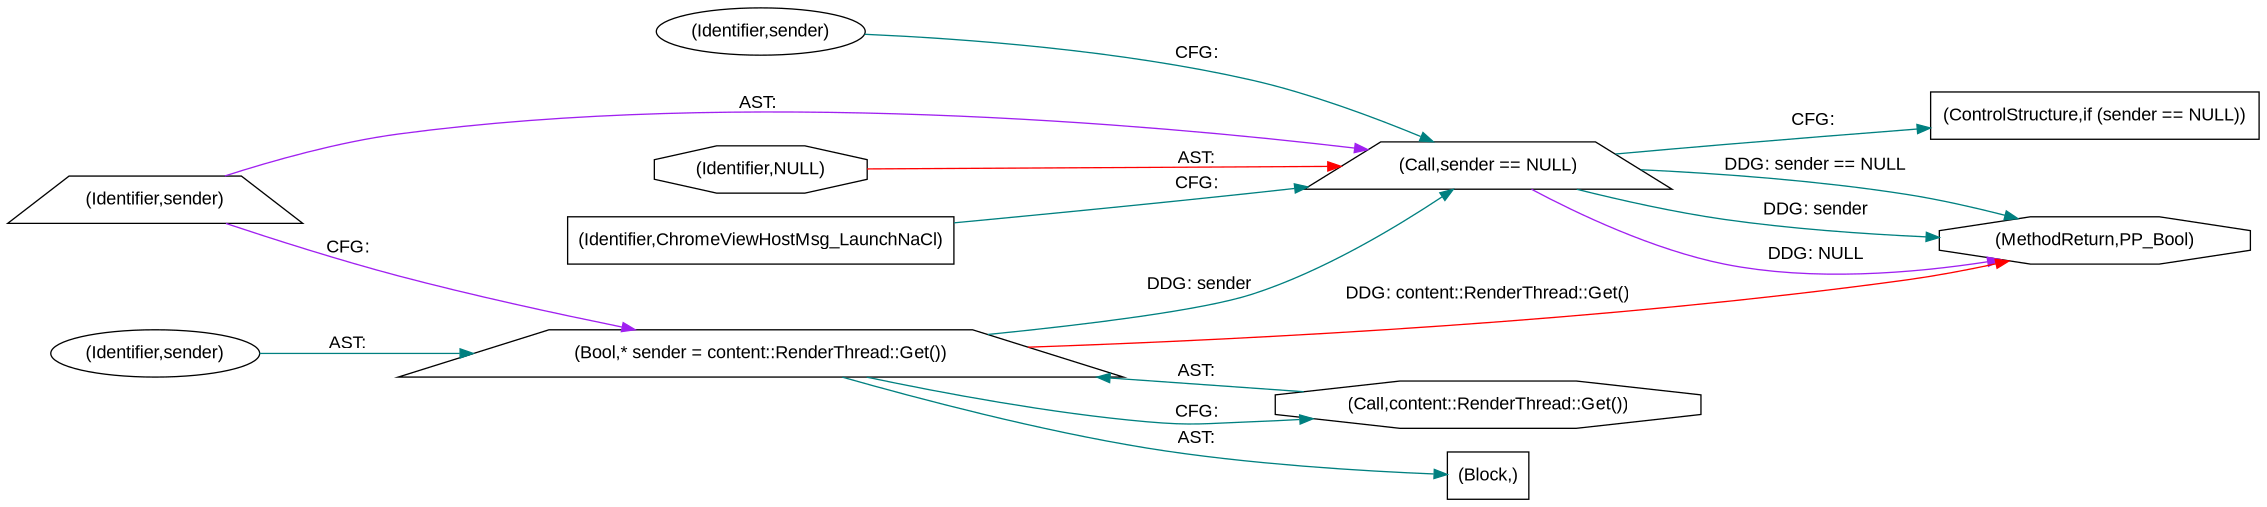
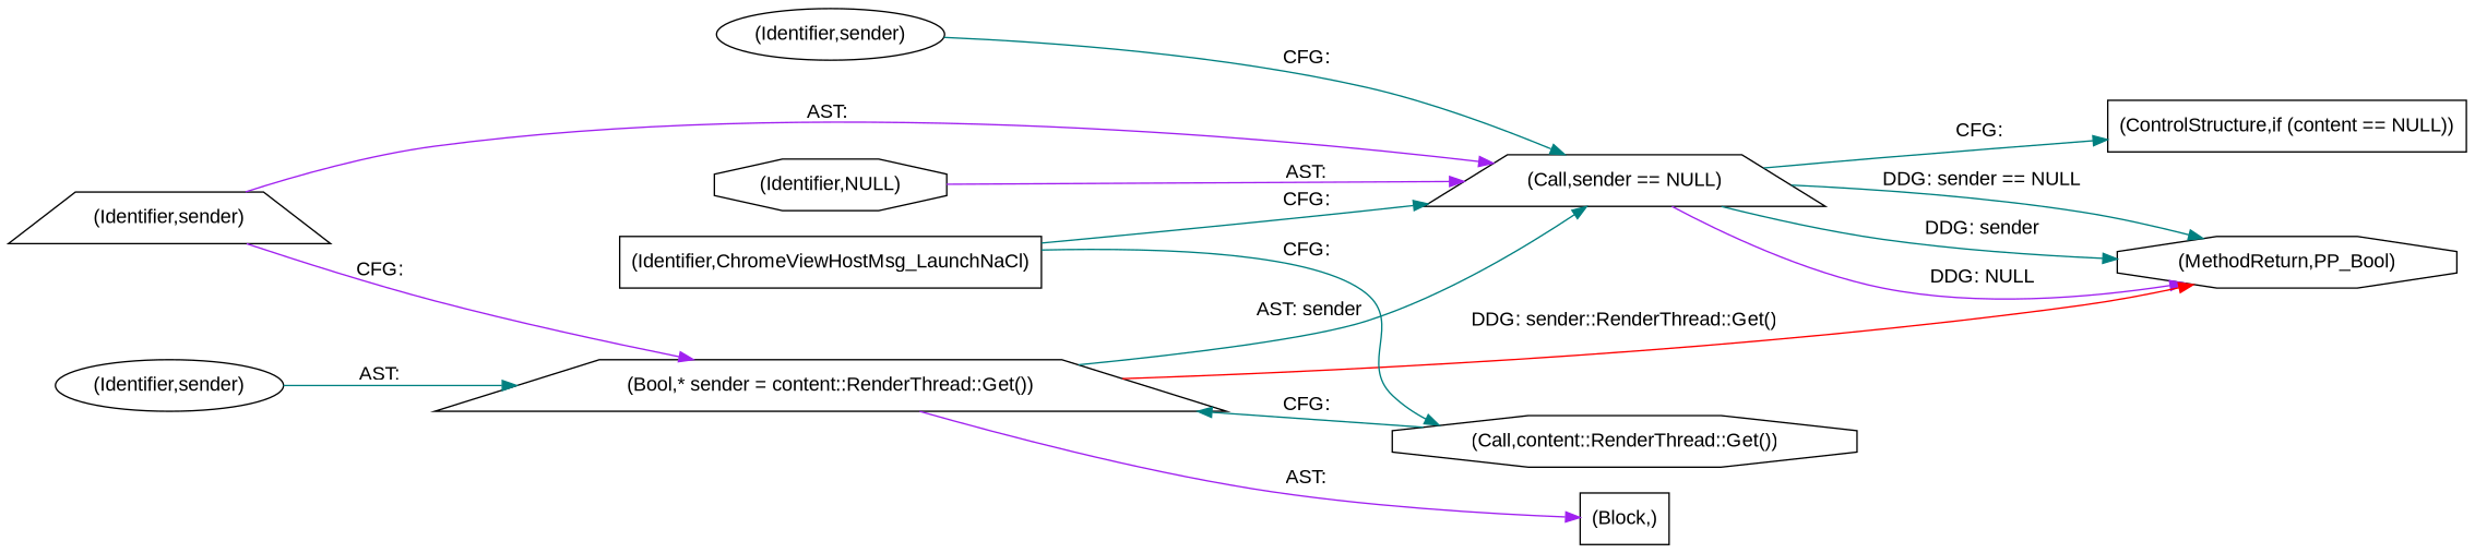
  digraph {
    fontname="Liberation Sans"
    rankdir=LR
    node [fontname="Liberation Sans" shape=trapezium]
    edge [color=teal fontname="Liberation Sans"]
    n1 [label="(Call,sender == NULL)"]
    n2 [label="(MethodReturn,PP_Bool)" shape=octagon]
-   n3 [label="(ControlStructure,if (sender == NULL))" shape=box]
+   n3 [label="(ControlStructure,if (content == NULL))" shape=box]
    n4 [label="(Identifier,NULL)" shape=octagon]
    n5 [label="(Bool,* sender = content::RenderThread::Get())"]
    n6 [label="(Call,content::RenderThread::Get())" shape=octagon]
    n7 [label="(Block,)" shape=box]
    n8 [label="(Identifier,sender)" shape=ellipse]
    n9 [label="(Identifier,sender)"]
    n10 [label="(Identifier,sender)" shape=ellipse]
    n11 [label="(Identifier,ChromeViewHostMsg_LaunchNaCl)" shape=box]
    n1 -> n2 [color=purple label="DDG: NULL"]
    n1 -> n2 [label="DDG: sender == NULL"]
    n1 -> n2 [label="DDG: sender"]
    n1 -> n3 [label="CFG: "]
-   n4 -> n1 [color=red label="AST: "]
-   n5 -> n1 [label="DDG: sender"]
-   n5 -> n2 [color=red label="DDG: content::RenderThread::Get()"]
-   n5 -> n6 [label="CFG: "]
-   n5 -> n7 [label="AST: "]
-   n6 -> n5 [label="AST: "]
+   n4 -> n1 [color=purple label="AST: "]
+   n5 -> n1 [label="AST: sender"]
+   n5 -> n2 [color=red label="DDG: sender::RenderThread::Get()"]
+   n11 -> n6 [label="CFG: "]
+   n5 -> n7 [color=purple label="AST: "]
+   n6 -> n5 [label="CFG: "]
    n8 -> n5 [label="AST: "]
    n9 -> n1 [color=purple label="AST: "]
    n9 -> n5 [color=purple label="CFG: "]
    n10 -> n1 [label="CFG: "]
    n11 -> n1 [label="CFG: "]
  }
